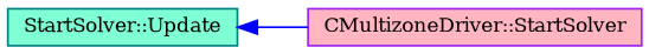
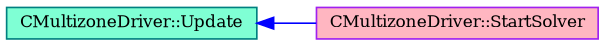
  digraph {
    rankdir=LR
    fontname="DejaVu Serif"
    node [fontname="DejaVu Serif" fontsize=10 shape=record style=filled]
-   n1 [color=teal fillcolor=aquamarine fontcolor=black height=0.2 label="StartSolver::Update" width=0.4]
+   n1 [color=teal fillcolor=aquamarine fontcolor=black height=0.2 label="CMultizoneDriver::Update" width=0.4]
    n2 [color=purple fillcolor=lightpink height=0.2 label="CMultizoneDriver::StartSolver" width=0.4]
    n1 -> n2 [color=blue dir=back fontname="DejaVu Serif" fontsize=10 labelfontname=Helvetica labelfontsize=10 style=solid]
  }
